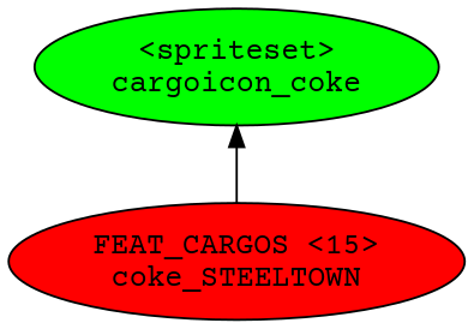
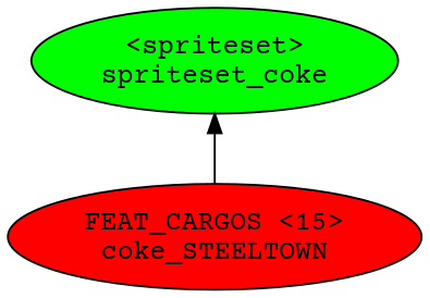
  digraph {
    rankdir=BT
    fontname="Courier Prime"
    node [style=filled fontname="Courier Prime"]
-   n1 [fillcolor=green label="<spriteset>\ncargoicon_coke"]
+   n1 [fillcolor=green label="<spriteset>\nspriteset_coke"]
    n2 [fillcolor=red label="FEAT_CARGOS <15>\ncoke_STEELTOWN"]
    n2 -> n1 [fontname="Courier Prime"]
  }
